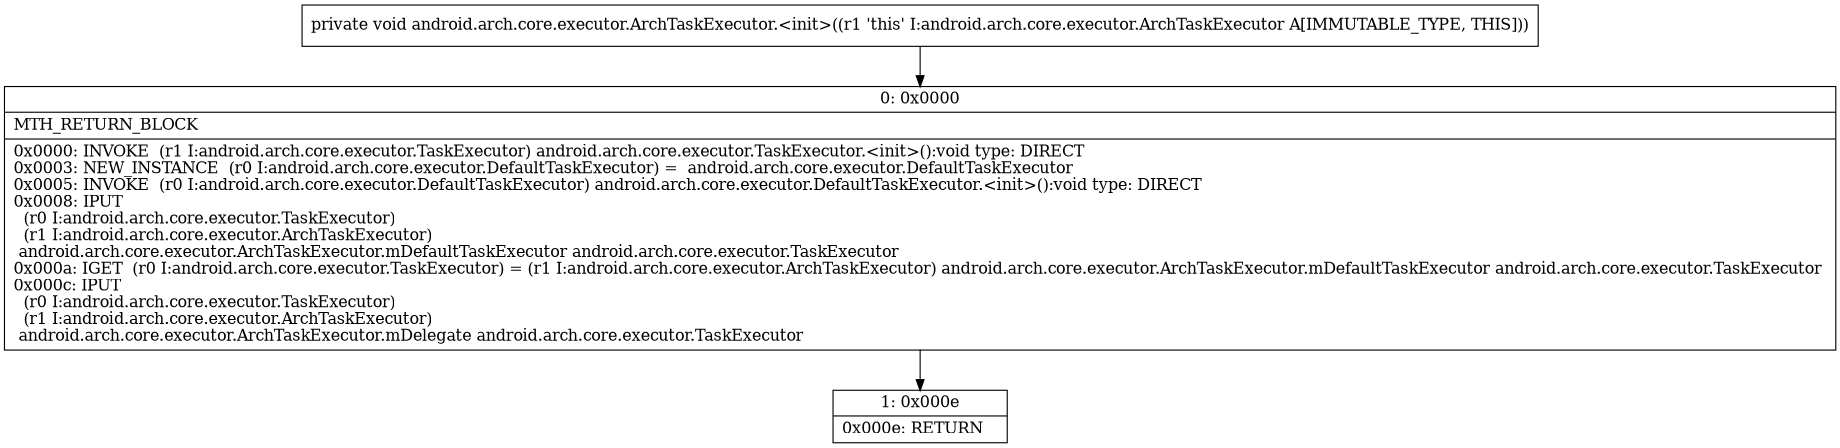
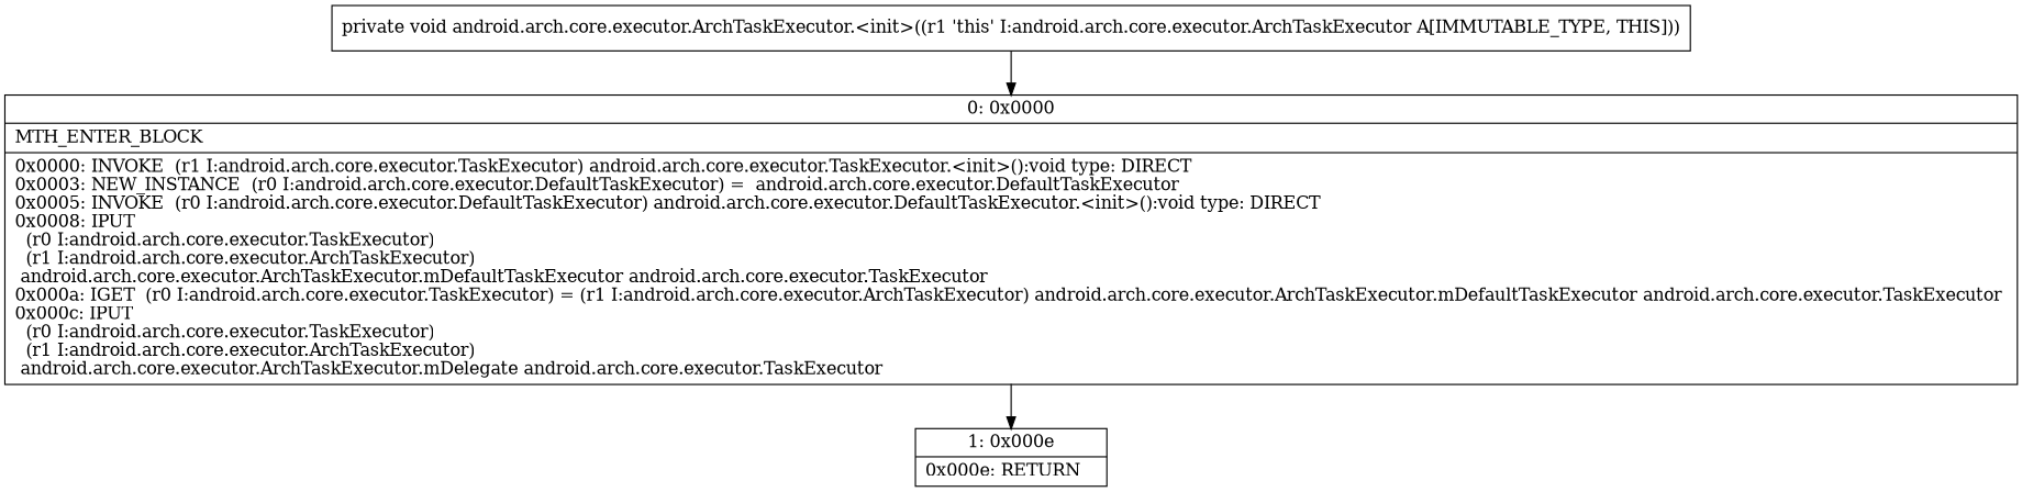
  digraph {
    node [shape=record]
-   n1 [label="{0\:\ 0x0000|MTH_RETURN_BLOCK\l|0x0000: INVOKE  (r1 I:android.arch.core.executor.TaskExecutor) android.arch.core.executor.TaskExecutor.\<init\>():void type: DIRECT \l0x0003: NEW_INSTANCE  (r0 I:android.arch.core.executor.DefaultTaskExecutor) =  android.arch.core.executor.DefaultTaskExecutor \l0x0005: INVOKE  (r0 I:android.arch.core.executor.DefaultTaskExecutor) android.arch.core.executor.DefaultTaskExecutor.\<init\>():void type: DIRECT \l0x0008: IPUT  \l  (r0 I:android.arch.core.executor.TaskExecutor)\l  (r1 I:android.arch.core.executor.ArchTaskExecutor)\l android.arch.core.executor.ArchTaskExecutor.mDefaultTaskExecutor android.arch.core.executor.TaskExecutor \l0x000a: IGET  (r0 I:android.arch.core.executor.TaskExecutor) = (r1 I:android.arch.core.executor.ArchTaskExecutor) android.arch.core.executor.ArchTaskExecutor.mDefaultTaskExecutor android.arch.core.executor.TaskExecutor \l0x000c: IPUT  \l  (r0 I:android.arch.core.executor.TaskExecutor)\l  (r1 I:android.arch.core.executor.ArchTaskExecutor)\l android.arch.core.executor.ArchTaskExecutor.mDelegate android.arch.core.executor.TaskExecutor \l}"]
+   n1 [label="{0\:\ 0x0000|MTH_ENTER_BLOCK\l|0x0000: INVOKE  (r1 I:android.arch.core.executor.TaskExecutor) android.arch.core.executor.TaskExecutor.\<init\>():void type: DIRECT \l0x0003: NEW_INSTANCE  (r0 I:android.arch.core.executor.DefaultTaskExecutor) =  android.arch.core.executor.DefaultTaskExecutor \l0x0005: INVOKE  (r0 I:android.arch.core.executor.DefaultTaskExecutor) android.arch.core.executor.DefaultTaskExecutor.\<init\>():void type: DIRECT \l0x0008: IPUT  \l  (r0 I:android.arch.core.executor.TaskExecutor)\l  (r1 I:android.arch.core.executor.ArchTaskExecutor)\l android.arch.core.executor.ArchTaskExecutor.mDefaultTaskExecutor android.arch.core.executor.TaskExecutor \l0x000a: IGET  (r0 I:android.arch.core.executor.TaskExecutor) = (r1 I:android.arch.core.executor.ArchTaskExecutor) android.arch.core.executor.ArchTaskExecutor.mDefaultTaskExecutor android.arch.core.executor.TaskExecutor \l0x000c: IPUT  \l  (r0 I:android.arch.core.executor.TaskExecutor)\l  (r1 I:android.arch.core.executor.ArchTaskExecutor)\l android.arch.core.executor.ArchTaskExecutor.mDelegate android.arch.core.executor.TaskExecutor \l}"]
    n2 [label="{1\:\ 0x000e|0x000e: RETURN   \l}"]
    n3 [label="{private void android.arch.core.executor.ArchTaskExecutor.\<init\>((r1 'this' I:android.arch.core.executor.ArchTaskExecutor A[IMMUTABLE_TYPE, THIS])) }"]
    n1 -> n2
    n3 -> n1
  }
